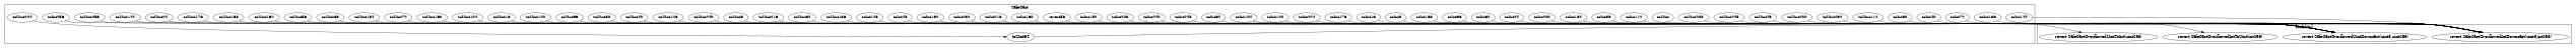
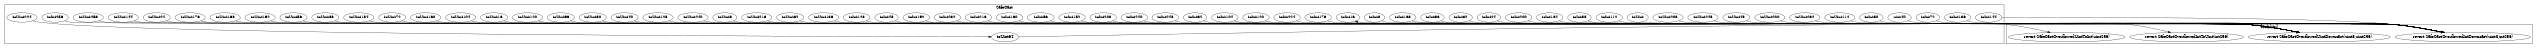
  strict digraph {
    n1 [label=toUint112]
    n2 [label=toInt144]
    n3 [label=toInt136]
    n4 [label=toUint232]
    n5 [label=toInt72]
    n6 [label=toUint200]
    n7 [label=toUint48]
-   n8 [label=toInt40]
+   n8 [label=uint40]
    n9 [label=toInt80]
    n10 [label=toUint248]
    n11 [label=toUint208]
    n12 [label=toUint]
    n13 [label=toUint56]
    n14 [label=toInt232]
    n15 [label=toInt192]
    n16 [label=toInt48]
    n17 [label=toInt128]
    n18 [label=toInt112]
    n19 [label=toInt88]
    n20 [label=toUint192]
    n21 [label=toInt184]
    n22 [label=toInt200]
    n23 [label=toUint168]
    n24 [label=toUint176]
    n25 [label=toInt24]
    n26 [label=toUint24]
    n27 [label=toInt32]
    n28 [label=toInt96]
    n29 [label=toUint224]
    n30 [label=toUint144]
    n31 [label=toUint136]
    n32 [label=toUint32]
    n33 [label=toUint216]
    n34 [label=toInt168]
    n35 [label=toUint8]
    n36 [label=toUint240]
    n37 [label=toUint256]
    n38 [label=toInt8]
    n39 [label=toUint128]
    n40 [label=toUint40]
    n41 [label=toInt16]
    n42 [label=toInt176]
    n43 [label=toInt224]
    n44 [label=toInt120]
    n45 [label=toInt104]
    n46 [label=toUint80]
    n47 [label=toInt64]
    n48 [label=toUint96]
    n49 [label=toInt248]
    n50 [label=toInt240]
    n51 [label=toInt208]
    n52 [label=toUint120]
    n53 [label=toUint16]
    n54 [label=toUint104]
    n55 [label=toUint64]
    n56 [label=toUint160]
    n57 [label=toUint72]
    n58 [label=toInt152]
-   n59 [label=revert56]
+   n59 [label=toInt56]
    n60 [label=toUint184]
    n61 [label=toInt256]
    n62 [label=toInt160]
    n63 [label=toUint88]
    n64 [label=toInt216]
    "revert SafeCastOverflowedUintDowncast(uint8,uint256)"
    "revert SafeCastOverflowedIntDowncast(uint8,int256)"
    "revert SafeCastOverflowedIntToUint(int256)"
    "revert SafeCastOverflowedUintToInt(uint256)"
    subgraph cluster_1 {
      label=SafeCast
      n1
      n2
      n3
      n4
      n5
      n6
      n7
      n8
      n9
      n10
      n11
      n12
      n13
      n14
      n15
      n16
      n17
      n18
      n19
      n20
      n21
      n22
      n23
      n24
      n25
      n26
      n27
      n28
      n29
      n30
      n31
      n32
      n33
      n34
      n35
      n36
      n37
      n38
      n39
      n40
      n41
      n42
      n43
      n44
      n45
      n46
      n47
      n48
      n49
      n50
      n51
      n52
      n53
      n54
      n55
      n56
      n57
      n58
      n59
      n60
      n61
      n62
      n63
      n64
    }
    subgraph cluster_2 {
      label="[Solidity]"
      "revert SafeCastOverflowedUintDowncast(uint8,uint256)"
      "revert SafeCastOverflowedIntDowncast(uint8,int256)"
      "revert SafeCastOverflowedIntToUint(int256)"
      "revert SafeCastOverflowedUintToInt(uint256)"
    }
    n1 -> "revert SafeCastOverflowedUintDowncast(uint8,uint256)"
    n2 -> "revert SafeCastOverflowedIntDowncast(uint8,int256)"
    n3 -> "revert SafeCastOverflowedIntDowncast(uint8,int256)"
    n4 -> "revert SafeCastOverflowedUintDowncast(uint8,uint256)"
    n5 -> "revert SafeCastOverflowedIntDowncast(uint8,int256)"
    n6 -> "revert SafeCastOverflowedUintDowncast(uint8,uint256)"
    n7 -> "revert SafeCastOverflowedUintDowncast(uint8,uint256)"
    n8 -> "revert SafeCastOverflowedIntDowncast(uint8,int256)"
    n9 -> "revert SafeCastOverflowedIntDowncast(uint8,int256)"
    n10 -> "revert SafeCastOverflowedUintDowncast(uint8,uint256)"
    n11 -> "revert SafeCastOverflowedUintDowncast(uint8,uint256)"
    n13 -> "revert SafeCastOverflowedUintDowncast(uint8,uint256)"
    n14 -> "revert SafeCastOverflowedIntDowncast(uint8,int256)"
    n15 -> "revert SafeCastOverflowedIntDowncast(uint8,int256)"
    n16 -> "revert SafeCastOverflowedIntDowncast(uint8,int256)"
    n17 -> "revert SafeCastOverflowedIntDowncast(uint8,int256)"
    n18 -> "revert SafeCastOverflowedIntDowncast(uint8,int256)"
    n19 -> "revert SafeCastOverflowedIntDowncast(uint8,int256)"
    n20 -> "revert SafeCastOverflowedUintDowncast(uint8,uint256)"
    n21 -> "revert SafeCastOverflowedIntDowncast(uint8,int256)"
    n22 -> "revert SafeCastOverflowedIntDowncast(uint8,int256)"
    n23 -> "revert SafeCastOverflowedUintDowncast(uint8,uint256)"
    n24 -> "revert SafeCastOverflowedUintDowncast(uint8,uint256)"
    n25 -> "revert SafeCastOverflowedIntDowncast(uint8,int256)"
    n26 -> "revert SafeCastOverflowedUintDowncast(uint8,uint256)"
    n27 -> "revert SafeCastOverflowedIntDowncast(uint8,int256)"
    n28 -> "revert SafeCastOverflowedIntDowncast(uint8,int256)"
    n29 -> n55
    n30 -> "revert SafeCastOverflowedUintDowncast(uint8,uint256)"
    n31 -> "revert SafeCastOverflowedUintDowncast(uint8,uint256)"
    n32 -> "revert SafeCastOverflowedUintDowncast(uint8,uint256)"
    n33 -> "revert SafeCastOverflowedUintDowncast(uint8,uint256)"
    n34 -> "revert SafeCastOverflowedIntDowncast(uint8,int256)"
    n35 -> "revert SafeCastOverflowedUintDowncast(uint8,uint256)"
    n36 -> "revert SafeCastOverflowedUintDowncast(uint8,uint256)"
    n37 -> "revert SafeCastOverflowedIntToUint(int256)"
    n38 -> "revert SafeCastOverflowedIntDowncast(uint8,int256)"
    n39 -> "revert SafeCastOverflowedUintDowncast(uint8,uint256)"
    n40 -> "revert SafeCastOverflowedUintDowncast(uint8,uint256)"
-   n41 -> "revert SafeCastOverflowedIntDowncast(uint8,int256)"
+   "revert SafeCastOverflowedIntDowncast(uint8,int256)" -> n41
    n42 -> "revert SafeCastOverflowedIntDowncast(uint8,int256)"
    n43 -> "revert SafeCastOverflowedIntDowncast(uint8,int256)"
    n44 -> "revert SafeCastOverflowedIntDowncast(uint8,int256)"
    n45 -> "revert SafeCastOverflowedIntDowncast(uint8,int256)"
    n46 -> "revert SafeCastOverflowedUintDowncast(uint8,uint256)"
    n47 -> "revert SafeCastOverflowedIntDowncast(uint8,int256)"
    n48 -> "revert SafeCastOverflowedUintDowncast(uint8,uint256)"
    n49 -> "revert SafeCastOverflowedIntDowncast(uint8,int256)"
    n50 -> "revert SafeCastOverflowedIntDowncast(uint8,int256)"
    n51 -> "revert SafeCastOverflowedIntDowncast(uint8,int256)"
    n52 -> "revert SafeCastOverflowedUintDowncast(uint8,uint256)"
    n53 -> "revert SafeCastOverflowedUintDowncast(uint8,uint256)"
    n54 -> "revert SafeCastOverflowedUintDowncast(uint8,uint256)"
    n55 -> "revert SafeCastOverflowedUintDowncast(uint8,uint256)"
    n56 -> "revert SafeCastOverflowedUintDowncast(uint8,uint256)"
    n57 -> "revert SafeCastOverflowedUintDowncast(uint8,uint256)"
    n58 -> "revert SafeCastOverflowedIntDowncast(uint8,int256)"
    n59 -> "revert SafeCastOverflowedIntDowncast(uint8,int256)"
    n60 -> "revert SafeCastOverflowedUintDowncast(uint8,uint256)"
    n61 -> "revert SafeCastOverflowedUintToInt(uint256)"
    n62 -> "revert SafeCastOverflowedIntDowncast(uint8,int256)"
    n63 -> "revert SafeCastOverflowedUintDowncast(uint8,uint256)"
    n64 -> "revert SafeCastOverflowedIntDowncast(uint8,int256)"
  }
